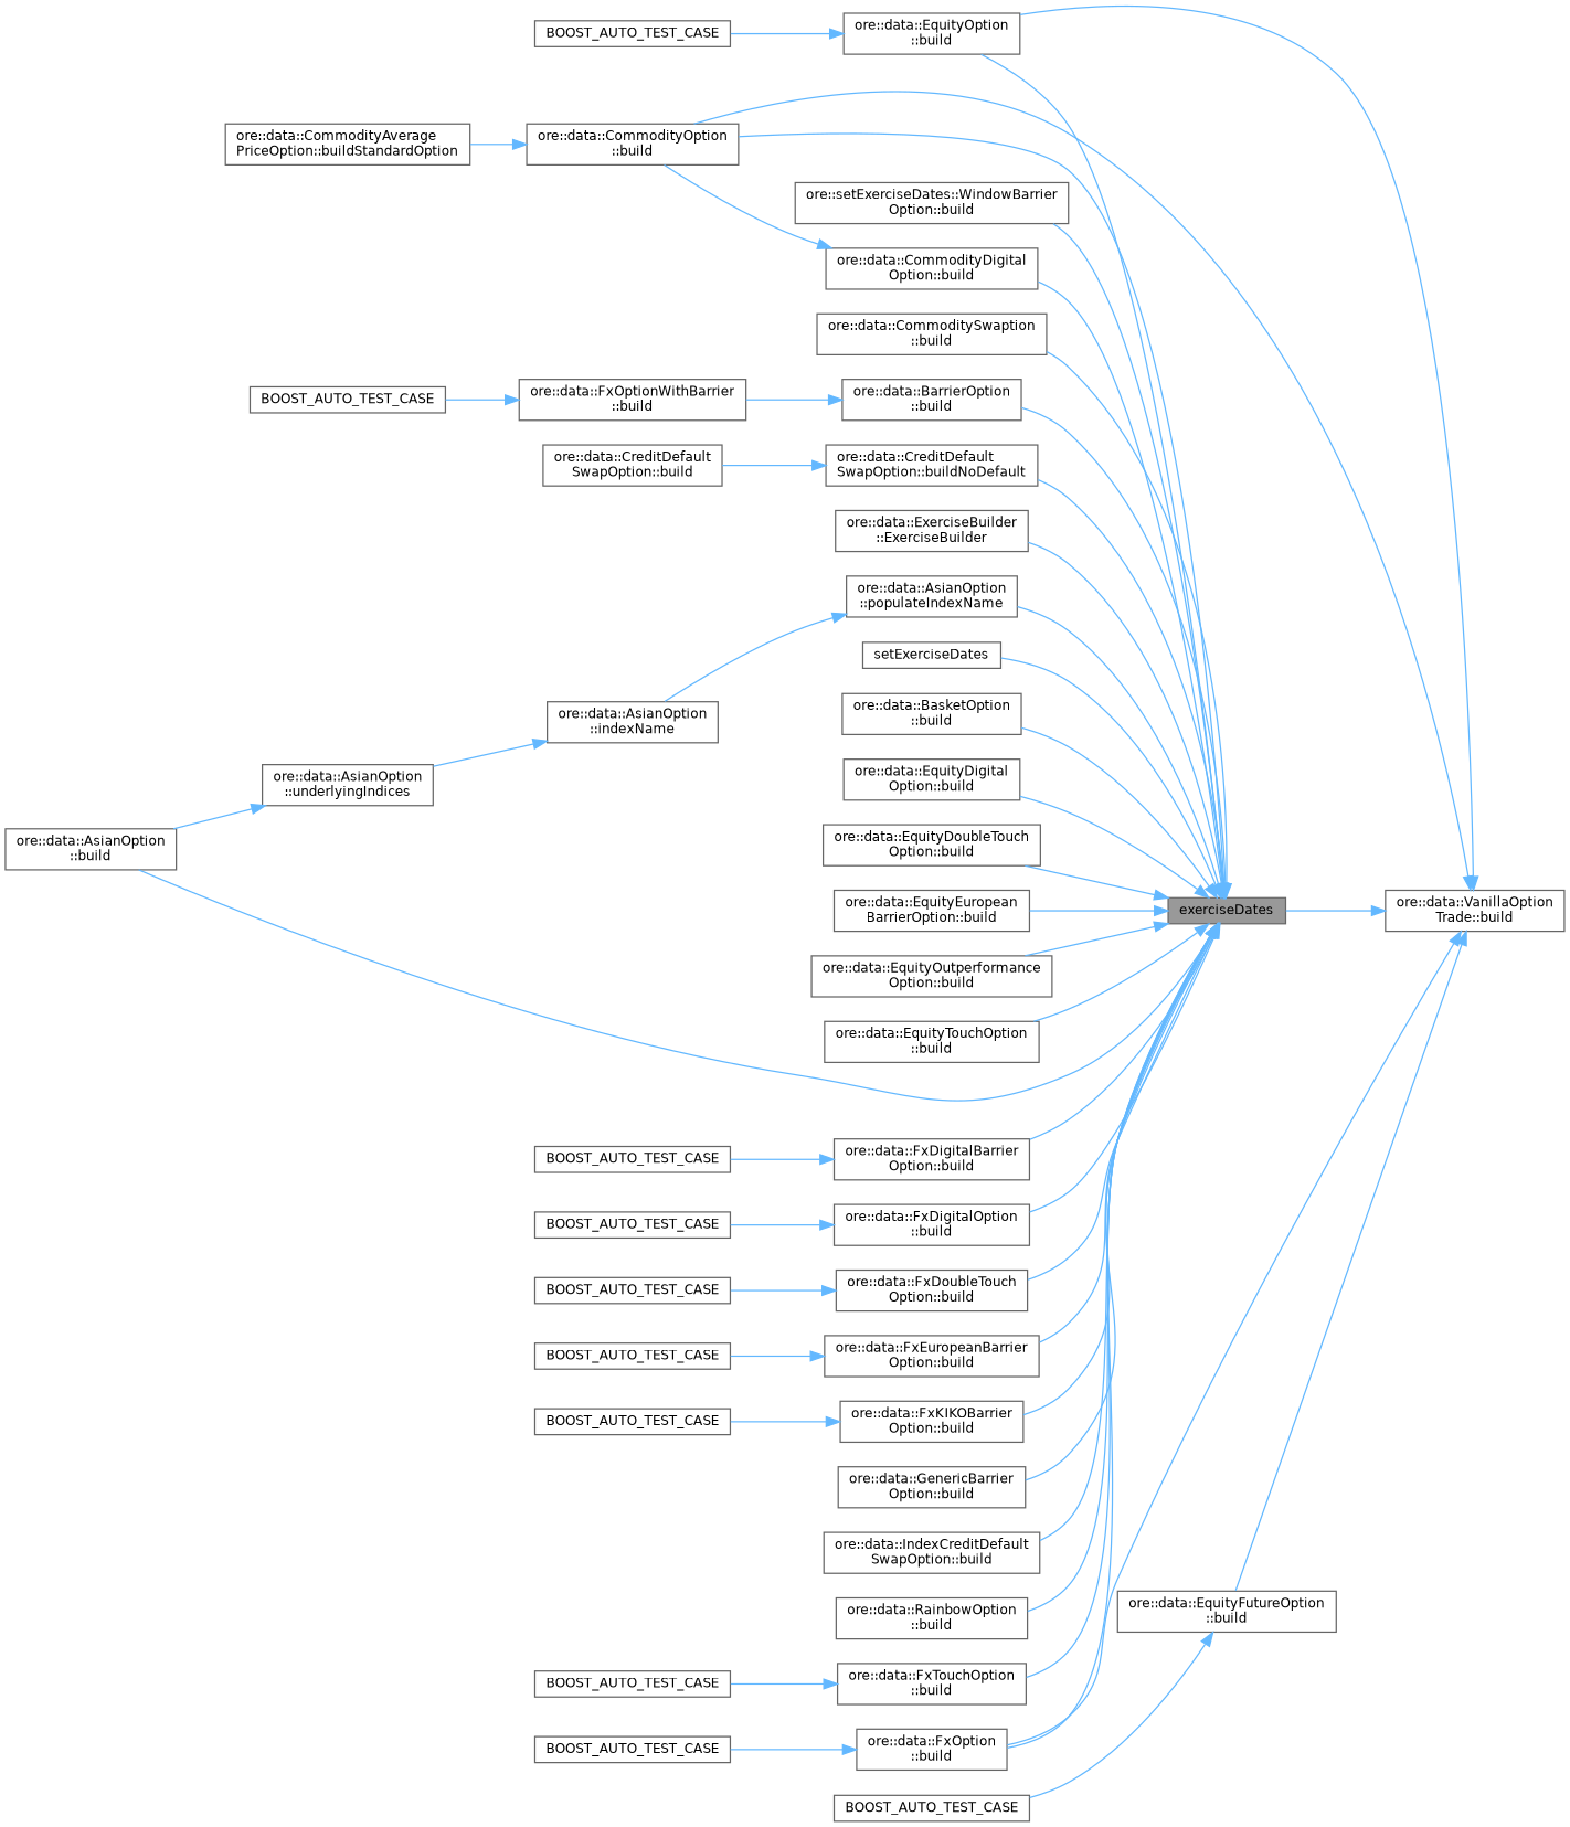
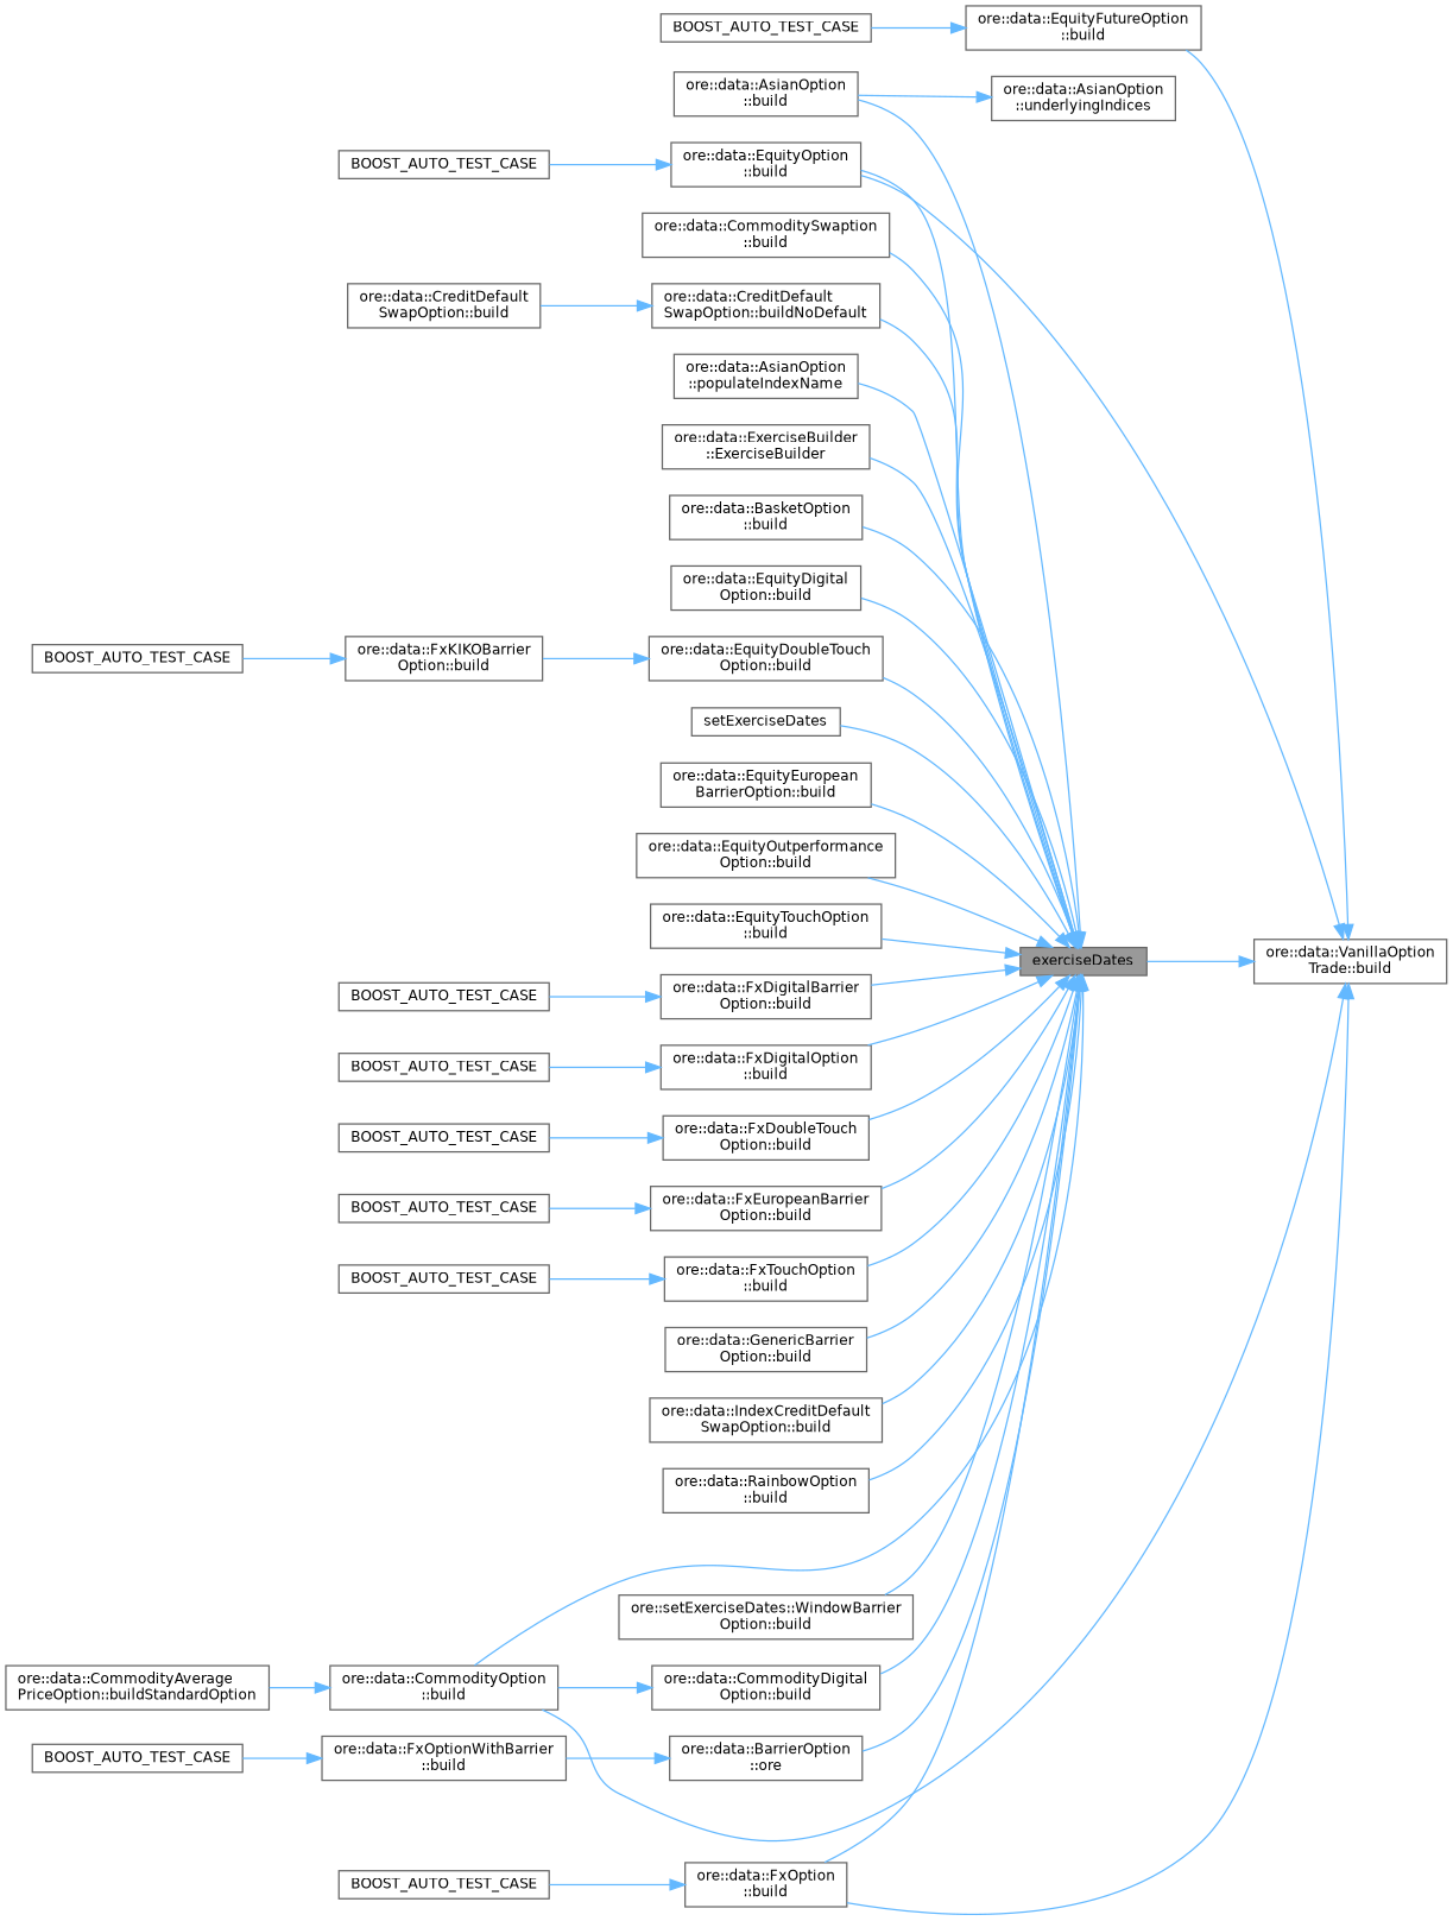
  digraph {
    rankdir=RL
    node [color=grey40 fillcolor=white fontname=Helvetica fontsize=10 shape=box style=filled]
    edge [color=steelblue1 dir=back fontname=Helvetica fontsize=10 labelfontname=Helvetica labelfontsize=10 style=solid]
    n1 [color=gray40 fillcolor=grey60 fontcolor=black height=0.2 label=exerciseDates width=0.4]
    n2 [height=0.2 label="ore::data::ExerciseBuilder\l::ExerciseBuilder" width=0.4]
    n3 [height=0.2 label="ore::data::AsianOption\l::build" width=0.4]
    n4 [height=0.2 label="ore::data::BasketOption\l::build" width=0.4]
    n5 [height=0.2 label="ore::data::EquityDigital\lOption::build" width=0.4]
    n6 [height=0.2 label="ore::data::EquityDoubleTouch\lOption::build" width=0.4]
    n7 [height=0.2 label="ore::data::EquityEuropean\lBarrierOption::build" width=0.4]
    n8 [height=0.2 label="ore::data::EquityOption\l::build" width=0.4]
    n9 [height=0.2 label="ore::data::EquityOutperformance\lOption::build" width=0.4]
    n10 [height=0.2 label="ore::data::EquityTouchOption\l::build" width=0.4]
    n11 [height=0.2 label="ore::data::FxDigitalBarrier\lOption::build" width=0.4]
    n12 [height=0.2 label="ore::data::FxDigitalOption\l::build" width=0.4]
    n13 [height=0.2 label="ore::data::FxDoubleTouch\lOption::build" width=0.4]
    n14 [height=0.2 label="ore::data::FxEuropeanBarrier\lOption::build" width=0.4]
    n15 [height=0.2 label="ore::data::FxKIKOBarrier\lOption::build" width=0.4]
    n16 [height=0.2 label="ore::data::FxOption\l::build" width=0.4]
    n17 [height=0.2 label="ore::data::FxTouchOption\l::build" width=0.4]
    n18 [height=0.2 label="ore::data::GenericBarrier\lOption::build" width=0.4]
    n19 [height=0.2 label="ore::data::IndexCreditDefault\lSwapOption::build" width=0.4]
    n20 [height=0.2 label="ore::data::RainbowOption\l::build" width=0.4]
    n21 [height=0.2 label="ore::data::CommodityOption\l::build" width=0.4]
    n22 [height=0.2 label="ore::data::CommodityDigital\lOption::build" width=0.4]
    n23 [height=0.2 label="ore::setExerciseDates::WindowBarrier\lOption::build" width=0.4]
-   n24 [height=0.2 label="ore::data::BarrierOption\l::build" width=0.4]
+   n24 [height=0.2 label="ore::data::BarrierOption\l::ore" width=0.4]
    n25 [height=0.2 label="ore::data::CommoditySwaption\l::build" width=0.4]
    n26 [height=0.2 label="ore::data::CreditDefault\lSwapOption::buildNoDefault" width=0.4]
    n27 [height=0.2 label="ore::data::AsianOption\l::populateIndexName" width=0.4]
    n28 [height=0.2 label=setExerciseDates width=0.4]
    n29 [height=0.2 label=BOOST_AUTO_TEST_CASE width=0.4]
    n30 [height=0.2 label=BOOST_AUTO_TEST_CASE width=0.4]
    n31 [height=0.2 label=BOOST_AUTO_TEST_CASE width=0.4]
    n32 [height=0.2 label=BOOST_AUTO_TEST_CASE width=0.4]
    n33 [height=0.2 label=BOOST_AUTO_TEST_CASE width=0.4]
    n34 [height=0.2 label=BOOST_AUTO_TEST_CASE width=0.4]
    n35 [height=0.2 label=BOOST_AUTO_TEST_CASE width=0.4]
    n36 [height=0.2 label=BOOST_AUTO_TEST_CASE width=0.4]
    n37 [height=0.2 label="ore::data::VanillaOption\lTrade::build" width=0.4]
    n38 [height=0.2 label="ore::data::EquityFutureOption\l::build" width=0.4]
    n39 [height=0.2 label="ore::data::CommodityAverage\lPriceOption::buildStandardOption" width=0.4]
    n40 [height=0.2 label="ore::data::FxOptionWithBarrier\l::build" width=0.4]
    n41 [height=0.2 label="ore::data::CreditDefault\lSwapOption::build" width=0.4]
-   n42 [height=0.2 label="ore::data::AsianOption\l::indexName" width=0.4]
    n43 [height=0.2 label=BOOST_AUTO_TEST_CASE width=0.4]
    n44 [height=0.2 label=BOOST_AUTO_TEST_CASE width=0.4]
    n45 [height=0.2 label="ore::data::AsianOption\l::underlyingIndices" width=0.4]
    n1 -> n2
    n1 -> n3
    n1 -> n4
    n1 -> n5
    n1 -> n6
    n1 -> n7
    n1 -> n8
    n1 -> n9
    n1 -> n10
    n1 -> n11
    n1 -> n12
    n1 -> n13
    n1 -> n14
-   n1 -> n15
+   n6 -> n15
    n1 -> n16
    n1 -> n17
    n1 -> n18
    n1 -> n19
    n1 -> n20
    n1 -> n21
    n1 -> n22
    n1 -> n23
    n1 -> n24
    n1 -> n25
    n1 -> n26
    n1 -> n27
    n1 -> n28
    n8 -> n29
    n11 -> n30
    n12 -> n31
    n13 -> n32
    n14 -> n33
    n15 -> n34
    n16 -> n35
    n17 -> n36
    n21 -> n39
    n22 -> n21
    n24 -> n40
    n26 -> n41
-   n27 -> n42
    n37 -> n1
    n37 -> n8
    n37 -> n16
    n37 -> n21
    n37 -> n38
    n38 -> n43
    n40 -> n44
-   n42 -> n45
    n45 -> n3
  }
